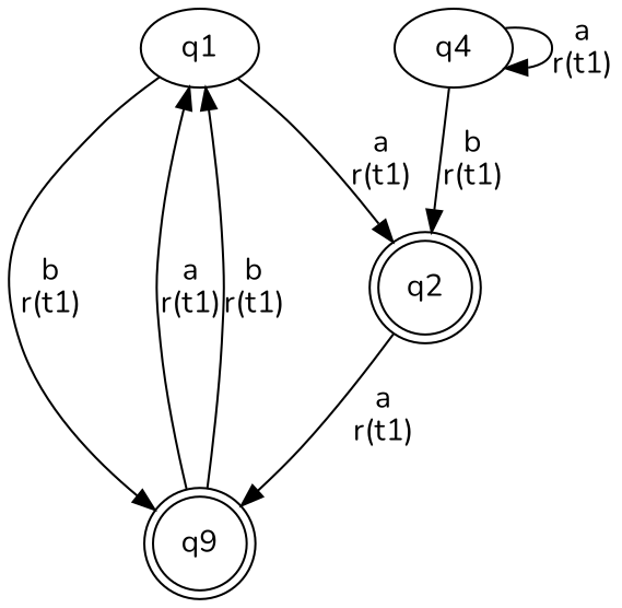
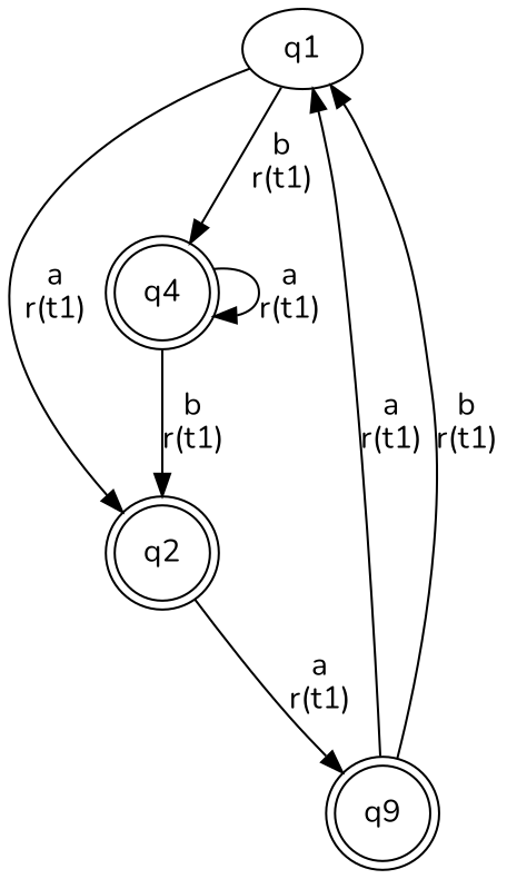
  digraph {
    fontname=Nunito
    node [fontname=Nunito]
    edge [fontname=Nunito]
    n1 [label=q1]
    n2 [label=q2 shape=doublecircle]
    n3 [label=q9 shape=doublecircle]
-   n4 [label=q4]
+   n4 [label=q4 shape=doublecircle]
    n1 -> n2 [label="a\nr(t1)\n"]
-   n1 -> n3 [label="b\nr(t1)\n"]
+   n1 -> n4 [label="b\nr(t1)\n"]
    n2 -> n3 [label="a\nr(t1)\n"]
    n3 -> n1 [label="a\nr(t1)\n"]
    n3 -> n1 [label="b\nr(t1)\n"]
    n4 -> n2 [label="b\nr(t1)\n"]
    n4 -> n4 [label="a\nr(t1)\n"]
  }
